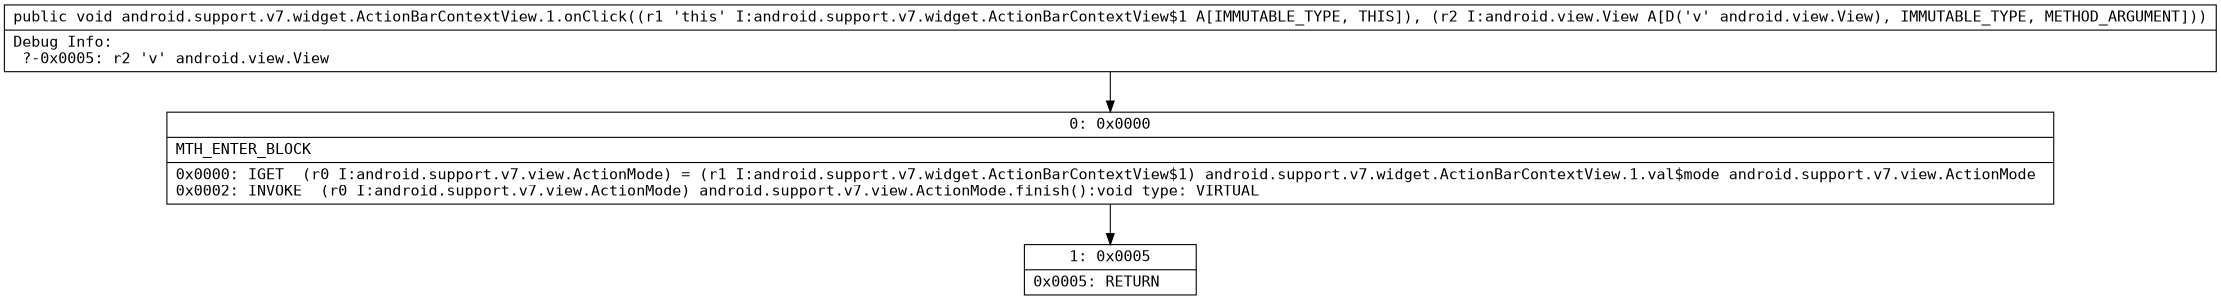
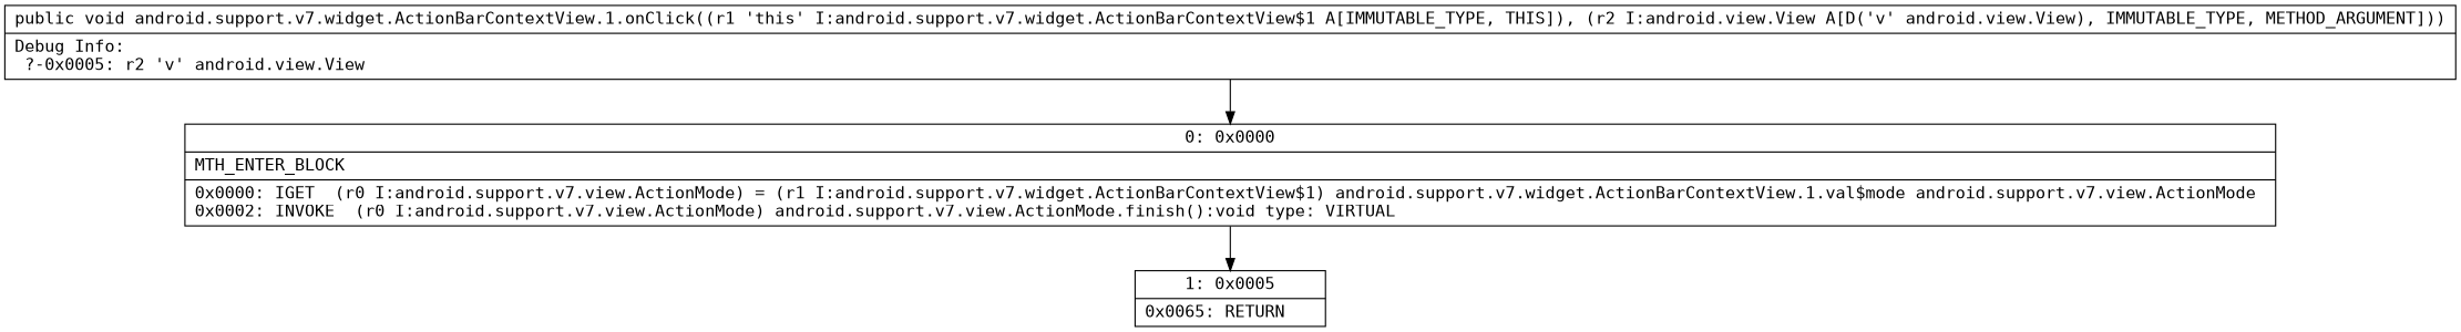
  digraph {
    fontname="DejaVu Sans Mono"
    node [shape=record fontname="DejaVu Sans Mono"]
    edge [fontname="DejaVu Sans Mono"]
    n1 [label="{0\:\ 0x0000|MTH_ENTER_BLOCK\l|0x0000: IGET  (r0 I:android.support.v7.view.ActionMode) = (r1 I:android.support.v7.widget.ActionBarContextView$1) android.support.v7.widget.ActionBarContextView.1.val$mode android.support.v7.view.ActionMode \l0x0002: INVOKE  (r0 I:android.support.v7.view.ActionMode) android.support.v7.view.ActionMode.finish():void type: VIRTUAL \l}"]
-   n2 [label="{1\:\ 0x0005|0x0005: RETURN   \l}"]
+   n2 [label="{1\:\ 0x0005|0x0065: RETURN   \l}"]
    n3 [label="{public void android.support.v7.widget.ActionBarContextView.1.onClick((r1 'this' I:android.support.v7.widget.ActionBarContextView$1 A[IMMUTABLE_TYPE, THIS]), (r2 I:android.view.View A[D('v' android.view.View), IMMUTABLE_TYPE, METHOD_ARGUMENT]))  | Debug Info:\l  ?\-0x0005: r2 'v' android.view.View\l}"]
    n1 -> n2
    n3 -> n1
  }
